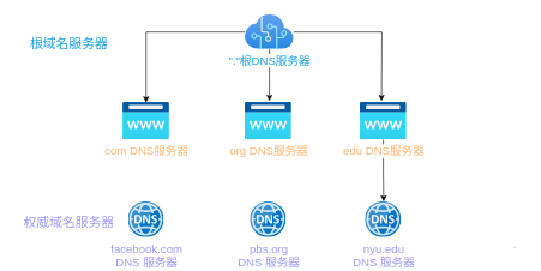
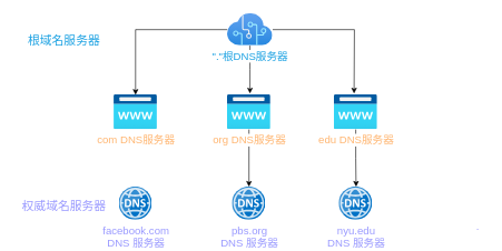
  <mxCell id="0" />
  <mxCell id="1" parent="0" />
  <mxCell id="2" style="edgeStyle=orthogonalEdgeStyle;rounded=0;orthogonalLoop=1;jettySize=auto;html=1;fontSize=16;fontColor=#9999FF;" edge="1" parent="1" source="5" target="10"><mxGeometry relative="1" as="geometry" /></mxCell>
  <mxCell id="3" style="edgeStyle=orthogonalEdgeStyle;rounded=0;orthogonalLoop=1;jettySize=auto;html=1;fontSize=16;fontColor=#9999FF;" edge="1" parent="1" source="5"><mxGeometry relative="1" as="geometry"><mxPoint x="374" y="140" as="targetPoint" /></mxGeometry></mxCell>
  <mxCell id="4" style="edgeStyle=orthogonalEdgeStyle;rounded=0;orthogonalLoop=1;jettySize=auto;html=1;fontSize=16;fontColor=#9999FF;" edge="1" parent="1" source="5"><mxGeometry relative="1" as="geometry"><mxPoint x="530" y="140" as="targetPoint" /></mxGeometry></mxCell>
  <mxCell id="5" value="&lt;font color=&quot;#1ba1e2&quot; style=&quot;font-size: 16px;&quot;&gt;&quot;.&quot;根DNS服务器&lt;/font&gt;" style="aspect=fixed;html=1;points=[];align=center;image;fontSize=12;image=img/lib/azure2/ai_machine_learning/Cognitive_Services.svg;" vertex="1" parent="1"><mxGeometry x="340" y="20" width="68" height="48" as="geometry" /></mxCell>
  <mxCell id="6" value="&lt;font style=&quot;font-size: 18px;&quot;&gt;根域名服务器&lt;/font&gt;" style="text;html=1;resizable=0;autosize=1;align=center;verticalAlign=middle;points=[];fillColor=none;strokeColor=none;rounded=0;fontColor=#1BA1E2;" vertex="1" parent="1"><mxGeometry x="30" y="40" width="130" height="40" as="geometry" /></mxCell>
  <mxCell id="7" value="&lt;font style=&quot;font-size: 16px;&quot; color=&quot;#9999ff&quot;&gt;facebook.com&lt;br&gt;DNS 服务器&lt;br&gt;&lt;/font&gt;" style="sketch=0;aspect=fixed;html=1;points=[];align=center;image;fontSize=12;image=img/lib/mscae/DNS.svg;fontColor=#7EA6E0;" vertex="1" parent="1"><mxGeometry x="177.5" y="280" width="50" height="50" as="geometry" /></mxCell>
+ <mxCell id="8" style="edgeStyle=orthogonalEdgeStyle;rounded=0;orthogonalLoop=1;jettySize=auto;html=1;fontSize=16;fontColor=#9999FF;" edge="1" parent="1" source="9" target="14"><mxGeometry relative="1" as="geometry"><mxPoint x="372.5" y="244" as="targetPoint" /></mxGeometry></mxCell>
  <mxCell id="9" value="&lt;font color=&quot;#ffb570&quot; style=&quot;font-size: 16px;&quot;&gt;org DNS服务器&lt;/font&gt;" style="aspect=fixed;html=1;points=[];align=center;image;fontSize=12;image=img/lib/azure2/app_services/App_Service_Domains.svg;fontColor=#7EA6E0;" vertex="1" parent="1"><mxGeometry x="340" y="142" width="65" height="52" as="geometry" /></mxCell>
  <mxCell id="10" value="&lt;font color=&quot;#ffb570&quot; style=&quot;font-size: 16px;&quot;&gt;com DNS服务器&lt;/font&gt;" style="aspect=fixed;html=1;points=[];align=center;image;fontSize=12;image=img/lib/azure2/app_services/App_Service_Domains.svg;fontColor=#7EA6E0;" vertex="1" parent="1"><mxGeometry x="170" y="142" width="65" height="52" as="geometry" /></mxCell>
  <mxCell id="11" style="edgeStyle=orthogonalEdgeStyle;rounded=0;orthogonalLoop=1;jettySize=auto;html=1;fontSize=16;fontColor=#9999FF;entryX=0.51;entryY=0;entryDx=0;entryDy=0;entryPerimeter=0;" edge="1" parent="1" source="12" target="15"><mxGeometry relative="1" as="geometry"><mxPoint x="532.5" y="234" as="targetPoint" /></mxGeometry></mxCell>
  <mxCell id="12" value="&lt;font color=&quot;#ffb570&quot; style=&quot;font-size: 16px;&quot;&gt;edu DNS服务器&lt;/font&gt;" style="aspect=fixed;html=1;points=[];align=center;image;fontSize=12;image=img/lib/azure2/app_services/App_Service_Domains.svg;fontColor=#7EA6E0;" vertex="1" parent="1"><mxGeometry x="500" y="142" width="65" height="52" as="geometry" /></mxCell>
  <mxCell id="13" value="&lt;font color=&quot;#9999ff&quot; style=&quot;font-size: 18px;&quot;&gt;权威域名服务器&lt;/font&gt;" style="text;html=1;resizable=0;autosize=1;align=center;verticalAlign=middle;points=[];fillColor=none;strokeColor=none;rounded=0;fontColor=#1BA1E2;" vertex="1" parent="1"><mxGeometry x="20" y="290" width="150" height="40" as="geometry" /></mxCell>
  <mxCell id="14" value="&lt;font style=&quot;font-size: 16px;&quot; color=&quot;#9999ff&quot;&gt;pbs.org&lt;br&gt;DNS 服务器&lt;br&gt;&lt;/font&gt;" style="sketch=0;aspect=fixed;html=1;points=[];align=center;image;fontSize=12;image=img/lib/mscae/DNS.svg;fontColor=#7EA6E0;" vertex="1" parent="1"><mxGeometry x="347.5" y="280" width="50" height="50" as="geometry" /></mxCell>
  <mxCell id="15" value="&lt;font style=&quot;font-size: 16px;&quot; color=&quot;#9999ff&quot;&gt;nyu.edu&lt;br&gt;DNS 服务器&lt;br&gt;&lt;/font&gt;" style="sketch=0;aspect=fixed;html=1;points=[];align=center;image;fontSize=12;image=img/lib/mscae/DNS.svg;fontColor=#7EA6E0;" vertex="1" parent="1"><mxGeometry x="507.5" y="280" width="50" height="50" as="geometry" /></mxCell>
  <mxCell id="16" value="." style="text;html=1;resizable=0;autosize=1;align=center;verticalAlign=middle;points=[];fillColor=none;strokeColor=none;rounded=0;fontSize=16;fontColor=#9999FF;" vertex="1" parent="1"><mxGeometry x="700" y="325" width="30" height="30" as="geometry" /></mxCell>
